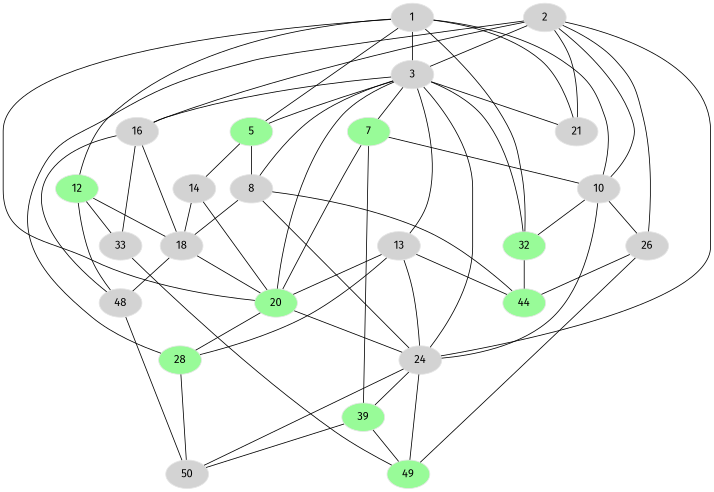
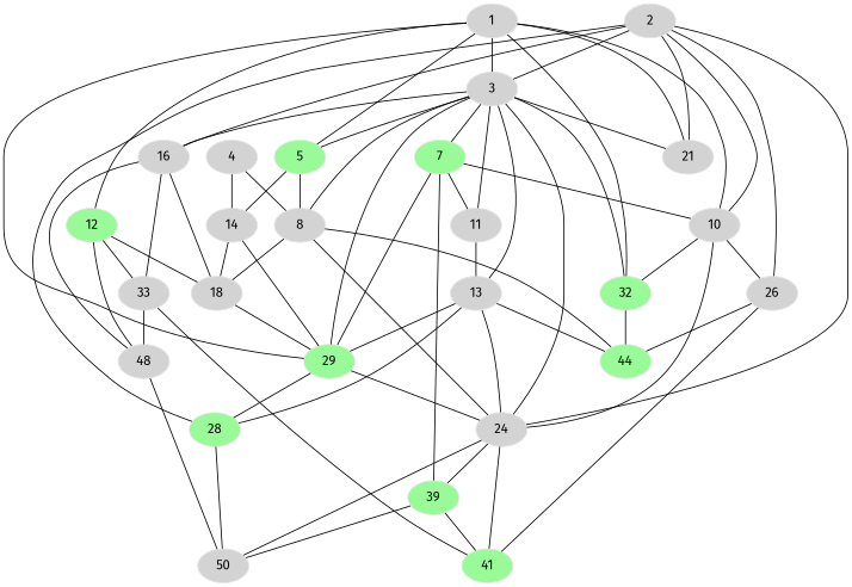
  graph {
    fontname="Fira Sans"
    node [color=gray90 fillcolor=lightgrey fontname="Fira Sans" style=filled]
    edge [fontname="Fira Sans"]
    1 [super="+15"]
    3 [super="+36+6+9"]
    5 [fillcolor=palegreen super="+43"]
    10 [super="+22"]
-   20 [fillcolor=palegreen super="+30"]
+   20 [fillcolor=palegreen super="+30" label=29]
    21
    32 [fillcolor=palegreen]
    12 [fillcolor=palegreen]
    16 [super="+23"]
    24 [super="+46+25"]
    7 [fillcolor=palegreen super="+47"]
    8 [super="+19"]
+   11 [super="+17"]
    13 [super="+38"]
    14
    26
    28 [fillcolor=palegreen]
    44 [fillcolor=palegreen]
    2 [super="+45+27"]
    33
    18 [super="+31"]
    48
    39 [fillcolor=palegreen]
-   41 [fillcolor=palegreen label=49]
+   41 [fillcolor=palegreen]
    50
+   4
    1 -- 3
    1 -- 5
    1 -- 10
    1 -- 20
    1 -- 21
    1 -- 32
    1 -- 12
    3 -- 5 [weight=3]
    3 -- 20
    3 -- 21 [weight=2]
    3 -- 32
    3 -- 16 [weight=2]
    3 -- 24 [weight=2]
    3 -- 7 [weight=2]
    3 -- 8
+   3 -- 11 [weight=2]
    3 -- 13 [weight=2]
    5 -- 8
    5 -- 14
    10 -- 32
    10 -- 24
    10 -- 26
    20 -- 24
    20 -- 28
    32 -- 44
    12 -- 33
    12 -- 18
    12 -- 48
    16 -- 33
    16 -- 18
    16 -- 48
    24 -- 39
    24 -- 41
    24 -- 50
    7 -- 10
    7 -- 20
+   7 -- 11
    7 -- 39
    8 -- 24
    8 -- 44
    8 -- 18
+   11 -- 13 [weight=2]
    13 -- 20
    13 -- 24
    13 -- 28
    13 -- 44
    14 -- 20
    14 -- 18
    26 -- 44
    26 -- 41
    28 -- 50
    2 -- 3 [weight=2]
    2 -- 10
    2 -- 21
    2 -- 16
    2 -- 24
    2 -- 26
    2 -- 28
    33 -- 41
    18 -- 20
-   18 -- 48
+   33 -- 48
    48 -- 50
    39 -- 41
    39 -- 50
+   4 -- 8
+   4 -- 14
  }
